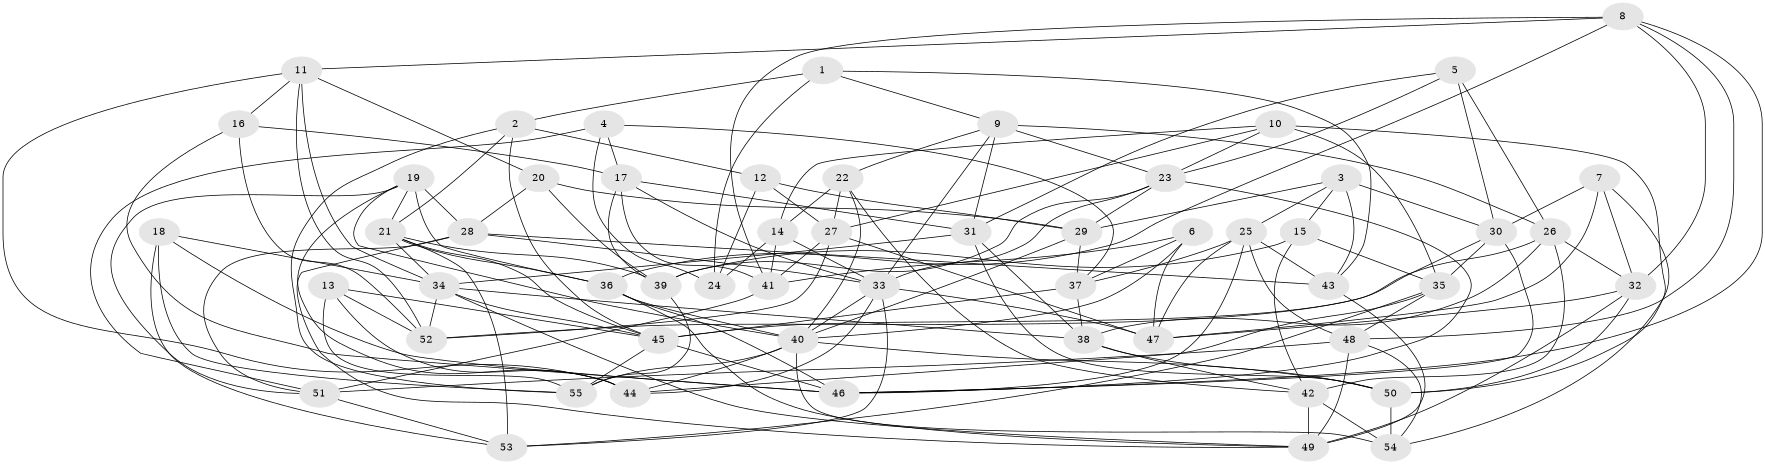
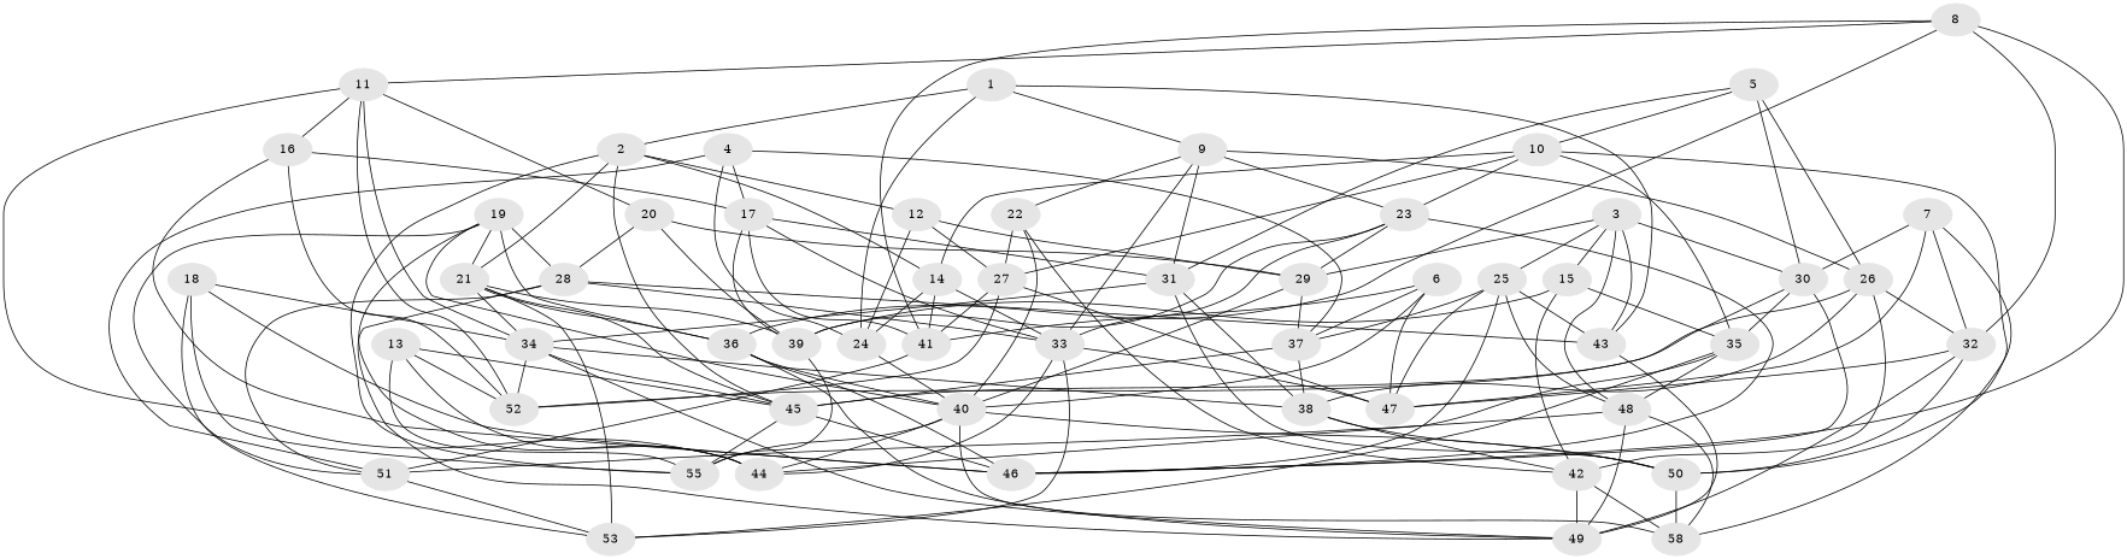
  graph {
    node [color=gray90 style=filled]
    edge [weight=1.0]
    1
    2
    9
    24
    43
    12
    14
    21
    45
    55
    26
    31
    22
    23
    33
    40
    49
    29
    27
    41
    36
    34
    39
    53
    46
    3
    15
    25
    30
    35
    42
    37
    47
    48
    4
    17
    51
    38
    5
    10
    50
    32
    52
    6
-   54
+   54 [label=58]
    44
    7
    8
    11
    16
    20
    28
    13
    18
    19
    1 -- 2
    1 -- 9
    1 -- 24
    1 -- 43
    2 -- 12
-   22 -- 14
+   2 -- 14
    2 -- 21
    2 -- 45
    2 -- 55
    9 -- 26
    9 -- 31
    9 -- 22
    9 -- 23
    9 -- 33
-   33 -- 40
+   24 -- 40
    43 -- 49
    12 -- 24
    12 -- 29
    12 -- 27
    14 -- 24 [weight=2.0]
    14 -- 33
    14 -- 41
    21 -- 45
    21 -- 36
    21 -- 34
    21 -- 39
    21 -- 53 [weight=2.0]
    45 -- 55
    45 -- 46
    26 -- 42
    26 -- 38
    26 -- 32
    26 -- 52
    31 -- 34
    31 -- 38
    31 -- 50
    22 -- 40
    22 -- 27
    22 -- 42
    23 -- 33
    23 -- 29
    23 -- 39
    23 -- 46
    33 -- 53
    33 -- 47
    33 -- 44
    40 -- 55
    40 -- 50
    40 -- 54
    40 -- 44
    29 -- 40
    29 -- 37
    27 -- 41
    27 -- 47
    27 -- 52
    41 -- 51
    36 -- 40
    36 -- 49
    36 -- 46
    34 -- 45
    34 -- 49
    34 -- 38
    34 -- 52
    39 -- 55
    3 -- 43 [weight=2.0]
    3 -- 29
    3 -- 15
    3 -- 25
    3 -- 30
    15 -- 39
    15 -- 35
    15 -- 42
    25 -- 43
    25 -- 46
    25 -- 37
    25 -- 47
    25 -- 48
    30 -- 45
    30 -- 46
    30 -- 35
    35 -- 53
    35 -- 48
    35 -- 44
    42 -- 49
    42 -- 54
    37 -- 45
    37 -- 38
    48 -- 49
    48 -- 51
    48 -- 54
    4 -- 24
    4 -- 37
    4 -- 17
    4 -- 51
    17 -- 31
    17 -- 33
    17 -- 41
    17 -- 39
    51 -- 53
    38 -- 42
    38 -- 50
    5 -- 26
    5 -- 31
    5 -- 30
-   5 -- 23
+   5 -- 10
    10 -- 14
    10 -- 23
    10 -- 27
    10 -- 35
    10 -- 50
    50 -- 54
    32 -- 49
    32 -- 47
    32 -- 50
    6 -- 40
    6 -- 41
    6 -- 37
    6 -- 47
    7 -- 30
    7 -- 47
    7 -- 32
    7 -- 54
    8 -- 41
    8 -- 36
    8 -- 46
-   8 -- 48
+   3 -- 48
    8 -- 32
    8 -- 11
    11 -- 34
    11 -- 52
    11 -- 44
    11 -- 16
    11 -- 20
    16 -- 46
    16 -- 17
    16 -- 52
    20 -- 29
    20 -- 39
    20 -- 28
    28 -- 43
    28 -- 33
    28 -- 49
    28 -- 51
    13 -- 45
    13 -- 55
    13 -- 52
    13 -- 44
    18 -- 55
    18 -- 34
    18 -- 53
    18 -- 46
    19 -- 21
    19 -- 40
    19 -- 36
    19 -- 51
    19 -- 44
    19 -- 28
  }
